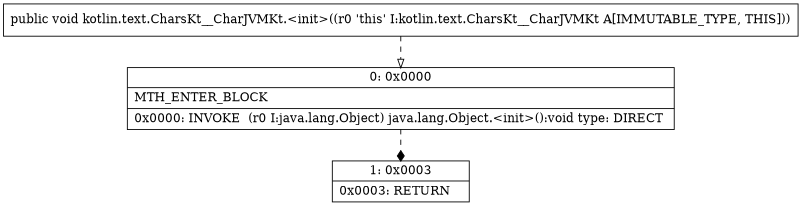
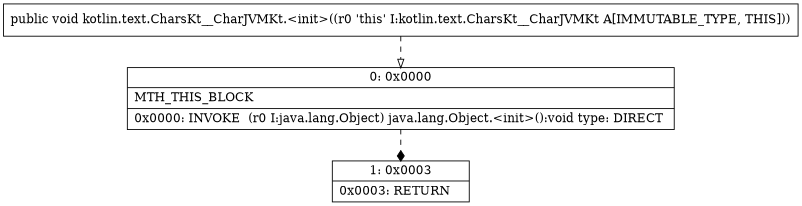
  digraph {
    node [shape=record]
    edge [style=dashed]
-   n1 [label="{0\:\ 0x0000|MTH_ENTER_BLOCK\l|0x0000: INVOKE  (r0 I:java.lang.Object) java.lang.Object.\<init\>():void type: DIRECT \l}"]
+   n1 [label="{0\:\ 0x0000|MTH_THIS_BLOCK\l|0x0000: INVOKE  (r0 I:java.lang.Object) java.lang.Object.\<init\>():void type: DIRECT \l}"]
    n2 [label="{1\:\ 0x0003|0x0003: RETURN   \l}"]
    n3 [label="{public void kotlin.text.CharsKt__CharJVMKt.\<init\>((r0 'this' I:kotlin.text.CharsKt__CharJVMKt A[IMMUTABLE_TYPE, THIS])) }"]
    n1 -> n2 [arrowhead=diamond]
    n3 -> n1 [arrowhead=onormal]
  }
